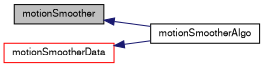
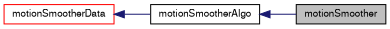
  digraph {
    rankdir=LR
    node [color=black fontname=FreeSans fontsize=10 shape=record]
    edge [color=midnightblue dir=back fontname=FreeSans fontsize=10 labelfontname=FreeSans labelfontsize=10 style=solid]
    n1 [fillcolor=grey75 fontcolor=black height=0.2 label=motionSmoother style=filled width=0.4]
    n2 [color=red height=0.2 label=motionSmootherData width=0.4]
    n3 [height=0.2 label=motionSmootherAlgo width=0.4]
    n2 -> n3
-   n1 -> n3
+   n3 -> n1
  }
